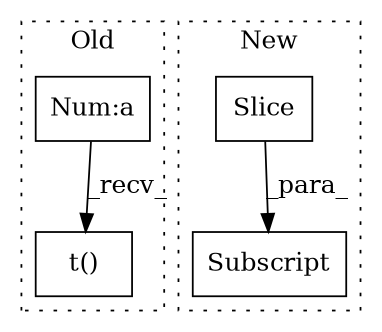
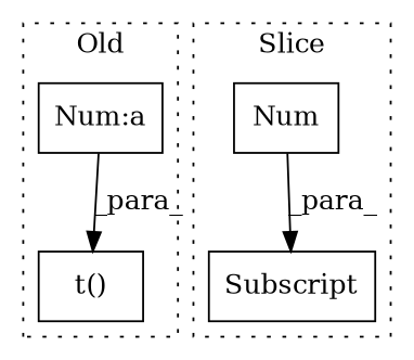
  digraph {
    node [l=1 shape=box]
    n1 [a=75 l=35 label="t()" s=27137]
    n2 [a=82 label="Num:a" s=27139]
-   n3 [a=80 label=Slice s=27508]
+   n3 [a=80 label=Num s=27508]
    n4 [a=63 l="49,0" label=Subscript s="27462,0"]
    subgraph cluster_1 {
      label=Old
      style=dotted
      n1
      n2
    }
    subgraph cluster_2 {
-     label=New
+     label=Slice
      style=dotted
      n3
      n4
    }
-   n2 -> n1 [label=_recv_]
+   n2 -> n1 [label=_para_]
    n3 -> n4 [label=_para_]
  }
